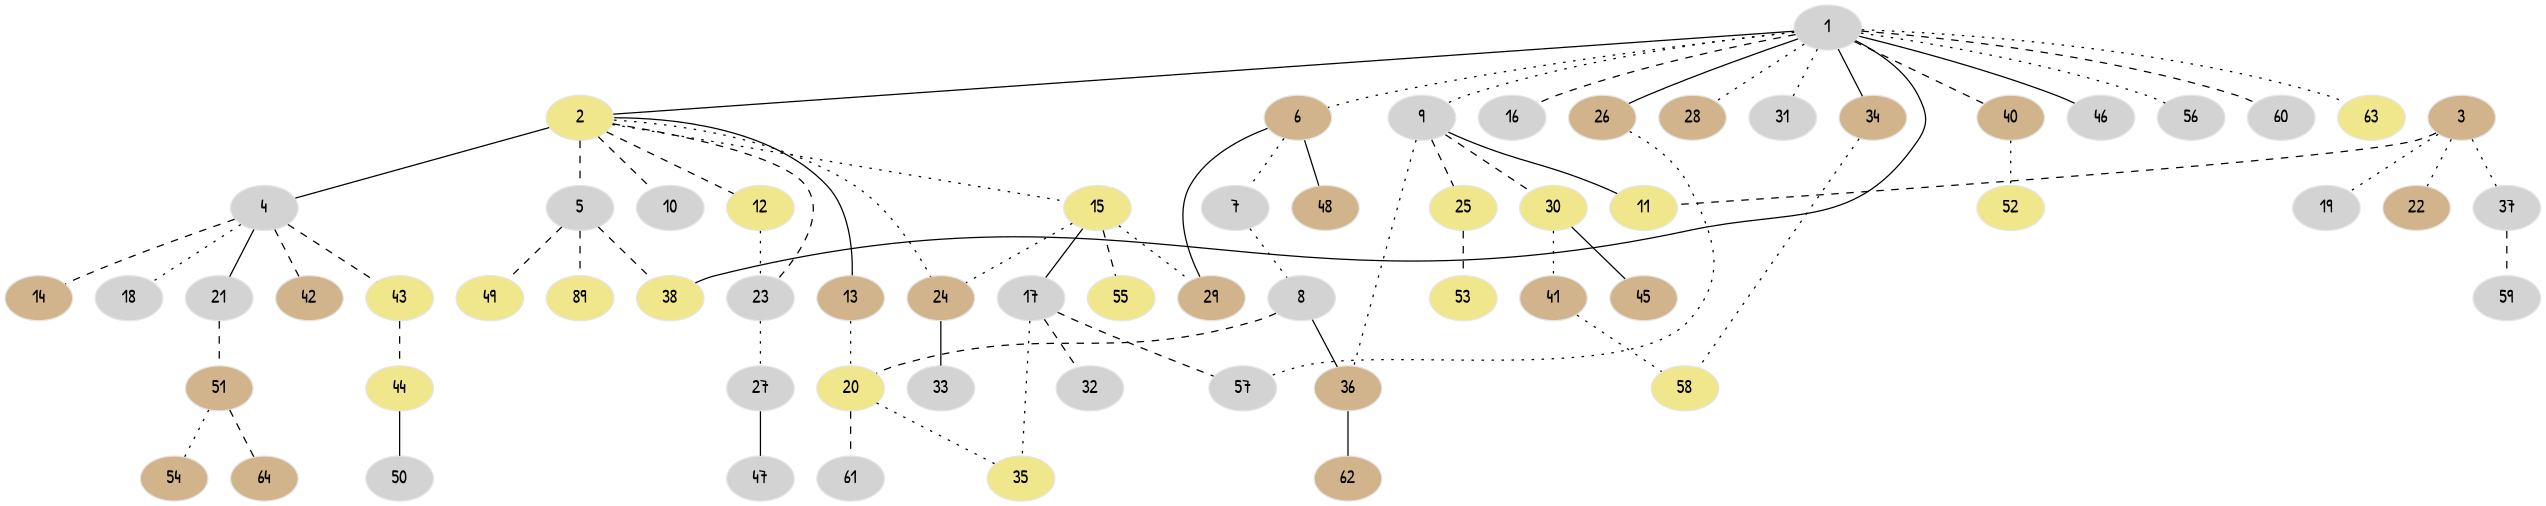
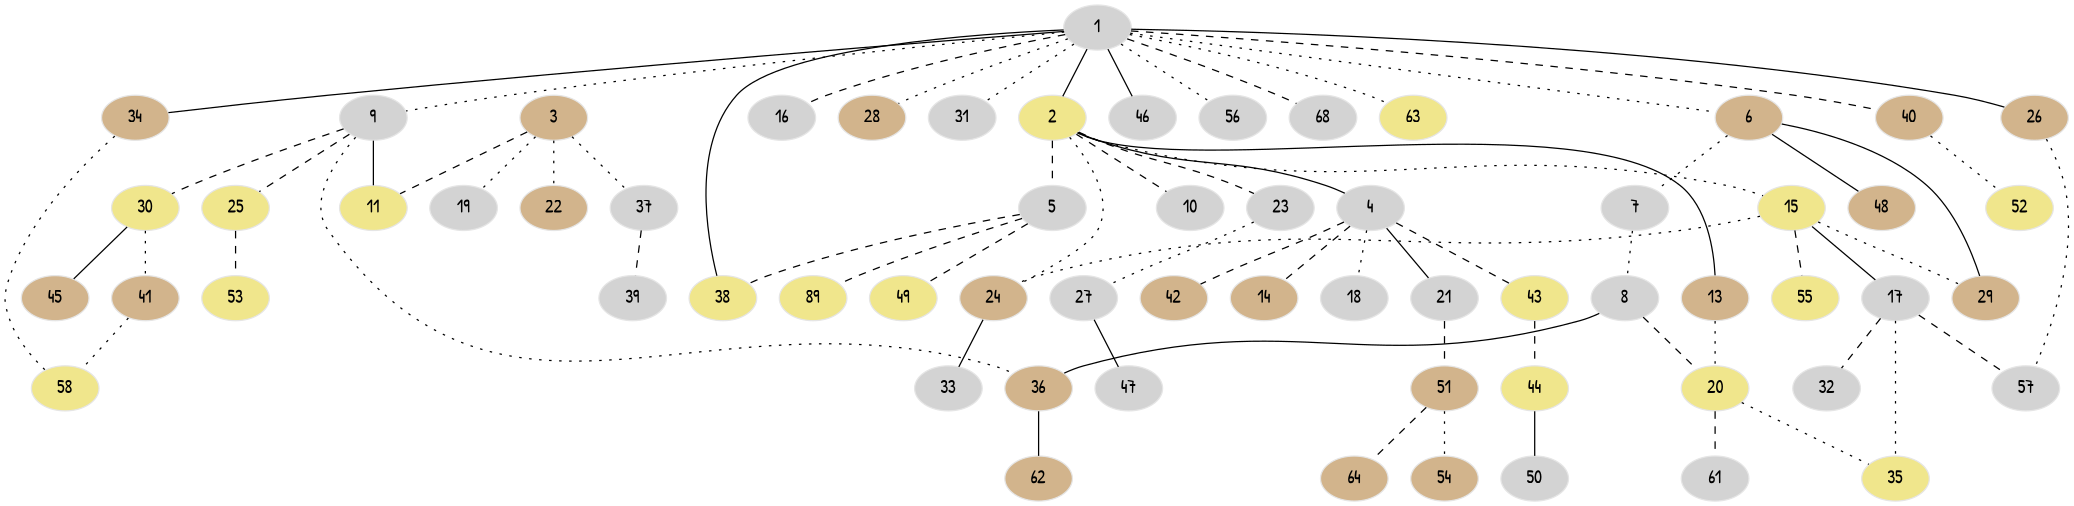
  graph {
    fontname="Patrick Hand"
    node [color=gray90 fillcolor=lightgrey fontname="Patrick Hand" style=filled]
    edge [fontname="Patrick Hand" style=dotted weight=1.0]
    2 [fillcolor=khaki]
    1
    6 [fillcolor=tan]
    9
    16
    26 [fillcolor=tan]
    28 [fillcolor=tan]
    31
    34 [fillcolor=tan]
    38 [fillcolor=khaki]
    40 [fillcolor=tan]
    46
    56
-   60
+   60 [label=68]
    63 [fillcolor=khaki]
    4
    5
    10
-   12 [fillcolor=khaki]
    13 [fillcolor=tan]
    15 [fillcolor=khaki]
    23
    24 [fillcolor=tan]
    7
    29 [fillcolor=tan]
    48 [fillcolor=tan]
    11 [fillcolor=khaki]
    36 [fillcolor=tan]
    25 [fillcolor=khaki]
    30 [fillcolor=khaki]
    57
    58 [fillcolor=khaki]
    52 [fillcolor=khaki]
    3 [fillcolor=tan]
    19
    22 [fillcolor=tan]
    37
    14 [fillcolor=tan]
    18
    21
    42 [fillcolor=tan]
    43 [fillcolor=khaki]
    49 [fillcolor=khaki]
    n44 [fillcolor=khaki label=89]
    20 [fillcolor=khaki]
    17
    55 [fillcolor=khaki]
    27
    33
-   39 [label=59]
+   39
    51 [fillcolor=tan]
    44 [fillcolor=khaki]
    8
    35 [fillcolor=khaki]
    61
    62 [fillcolor=tan]
    53 [fillcolor=khaki]
    41 [fillcolor=tan]
    45 [fillcolor=tan]
    32
    54 [fillcolor=tan]
    64 [fillcolor=tan]
    47
    50
    2 -- 4 [style=solid]
    2 -- 5 [style=dashed weight=11.0]
    2 -- 10 [style=dashed]
-   2 -- 12 [style=dashed]
    2 -- 13 [style=solid]
    2 -- 15
    2 -- 23 [style=dashed]
    2 -- 24
    1 -- 2 [style=solid]
    1 -- 6
    1 -- 9
    1 -- 16 [style=dashed]
    1 -- 26 [style=solid]
    1 -- 28
    1 -- 31
    1 -- 34 [style=solid]
    1 -- 38 [style=solid]
    1 -- 40 [style=dashed]
    1 -- 46 [style=solid]
    1 -- 56
    1 -- 60 [style=dashed]
    1 -- 63
    6 -- 7
    6 -- 29 [style=solid]
    6 -- 48 [style=solid]
    9 -- 11 [style=solid weight=3.0]
    9 -- 36
    9 -- 25 [style=dashed]
    9 -- 30 [style=dashed]
    26 -- 57
    34 -- 58
    40 -- 52
    4 -- 14 [style=dashed]
    4 -- 18
    4 -- 21 [style=solid]
    4 -- 42 [style=dashed]
    4 -- 43 [style=dashed]
    5 -- 38 [style=dashed]
    5 -- 49 [style=dashed]
    5 -- n44 [style=dashed]
-   12 -- 23
    13 -- 20 [weight=2.0]
    15 -- 24
    15 -- 29 [weight=4.0]
    15 -- 17 [style=solid]
    15 -- 55 [style=dashed]
    23 -- 27
    24 -- 33 [style=solid]
    7 -- 8
    36 -- 62 [style=solid]
    25 -- 53 [style=dashed]
    30 -- 41
    30 -- 45 [style=solid]
    3 -- 11 [style=dashed]
    3 -- 19
    3 -- 22
    3 -- 37 [weight=2.0]
    37 -- 39 [style=dashed]
    21 -- 51 [style=dashed]
    43 -- 44 [style=dashed]
    20 -- 35
    20 -- 61 [style=dashed]
    17 -- 57 [style=dashed]
    17 -- 35 [weight=2.0]
    17 -- 32 [style=dashed]
    27 -- 47 [style=solid]
    51 -- 54
    51 -- 64 [style=dashed]
    44 -- 50 [style=solid]
    8 -- 36 [style=solid]
    8 -- 20 [style=dashed]
    41 -- 58
  }
